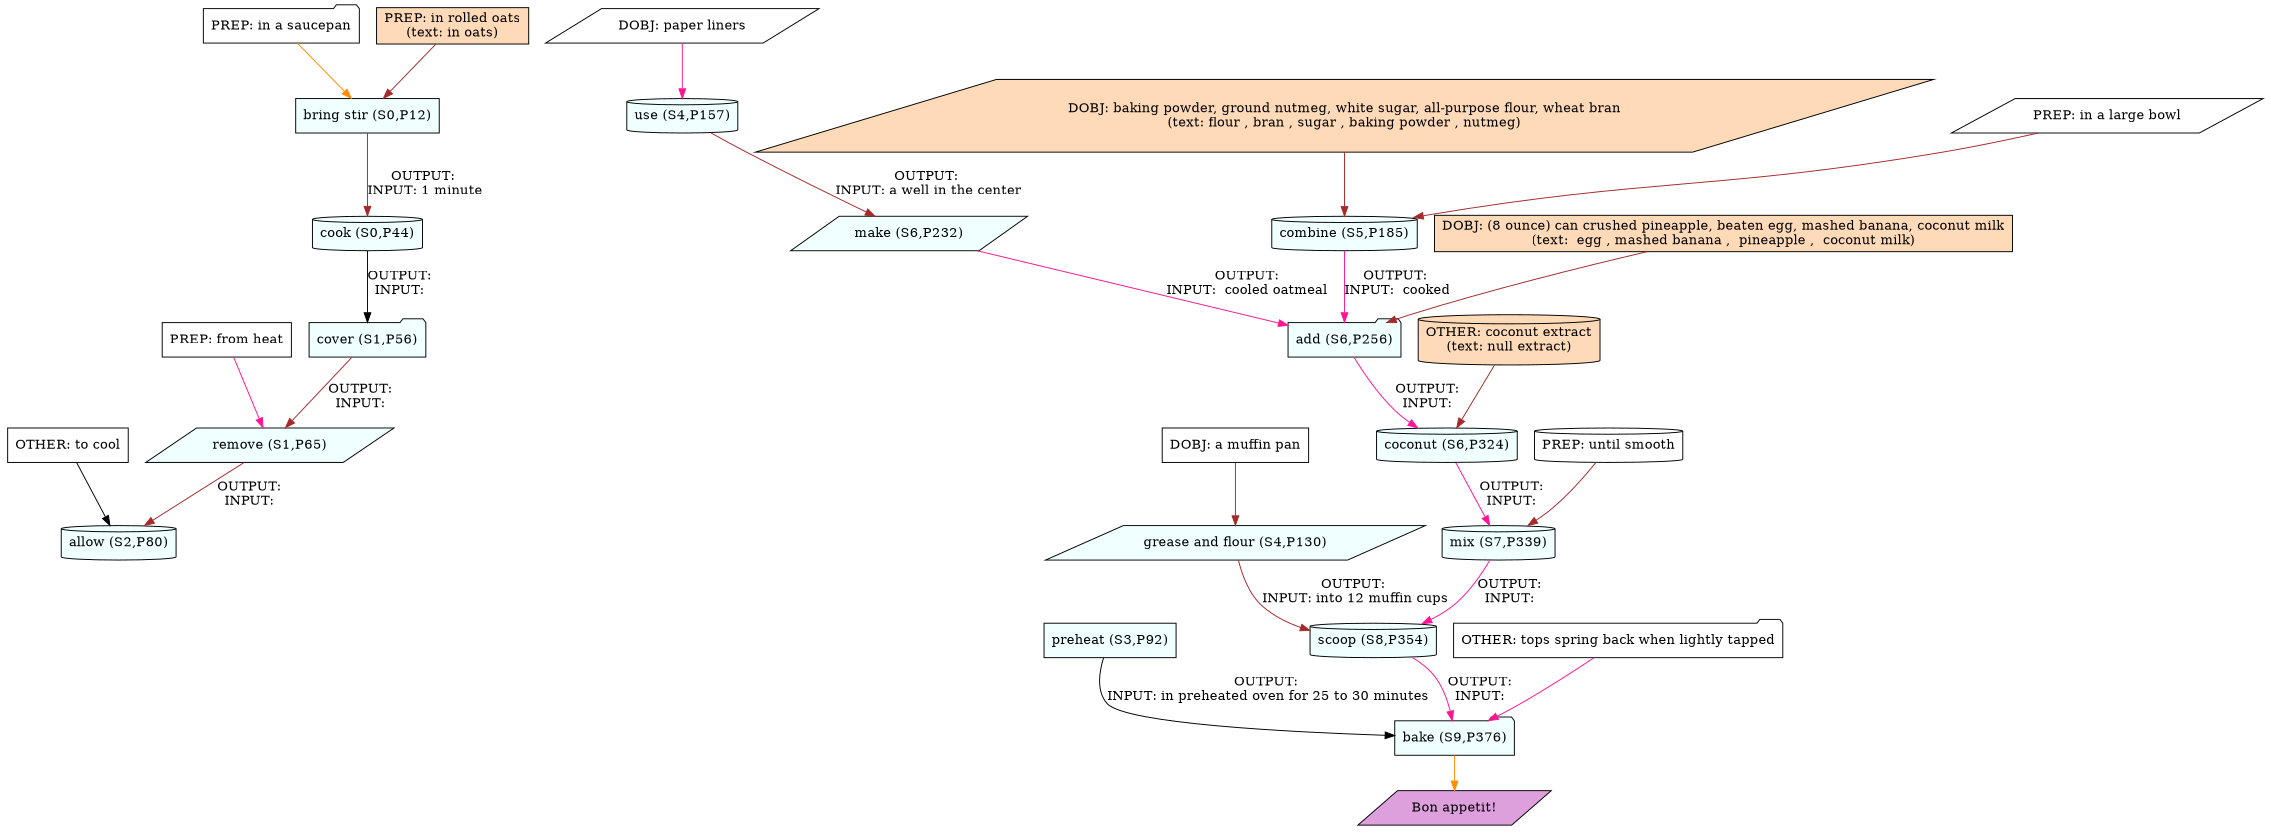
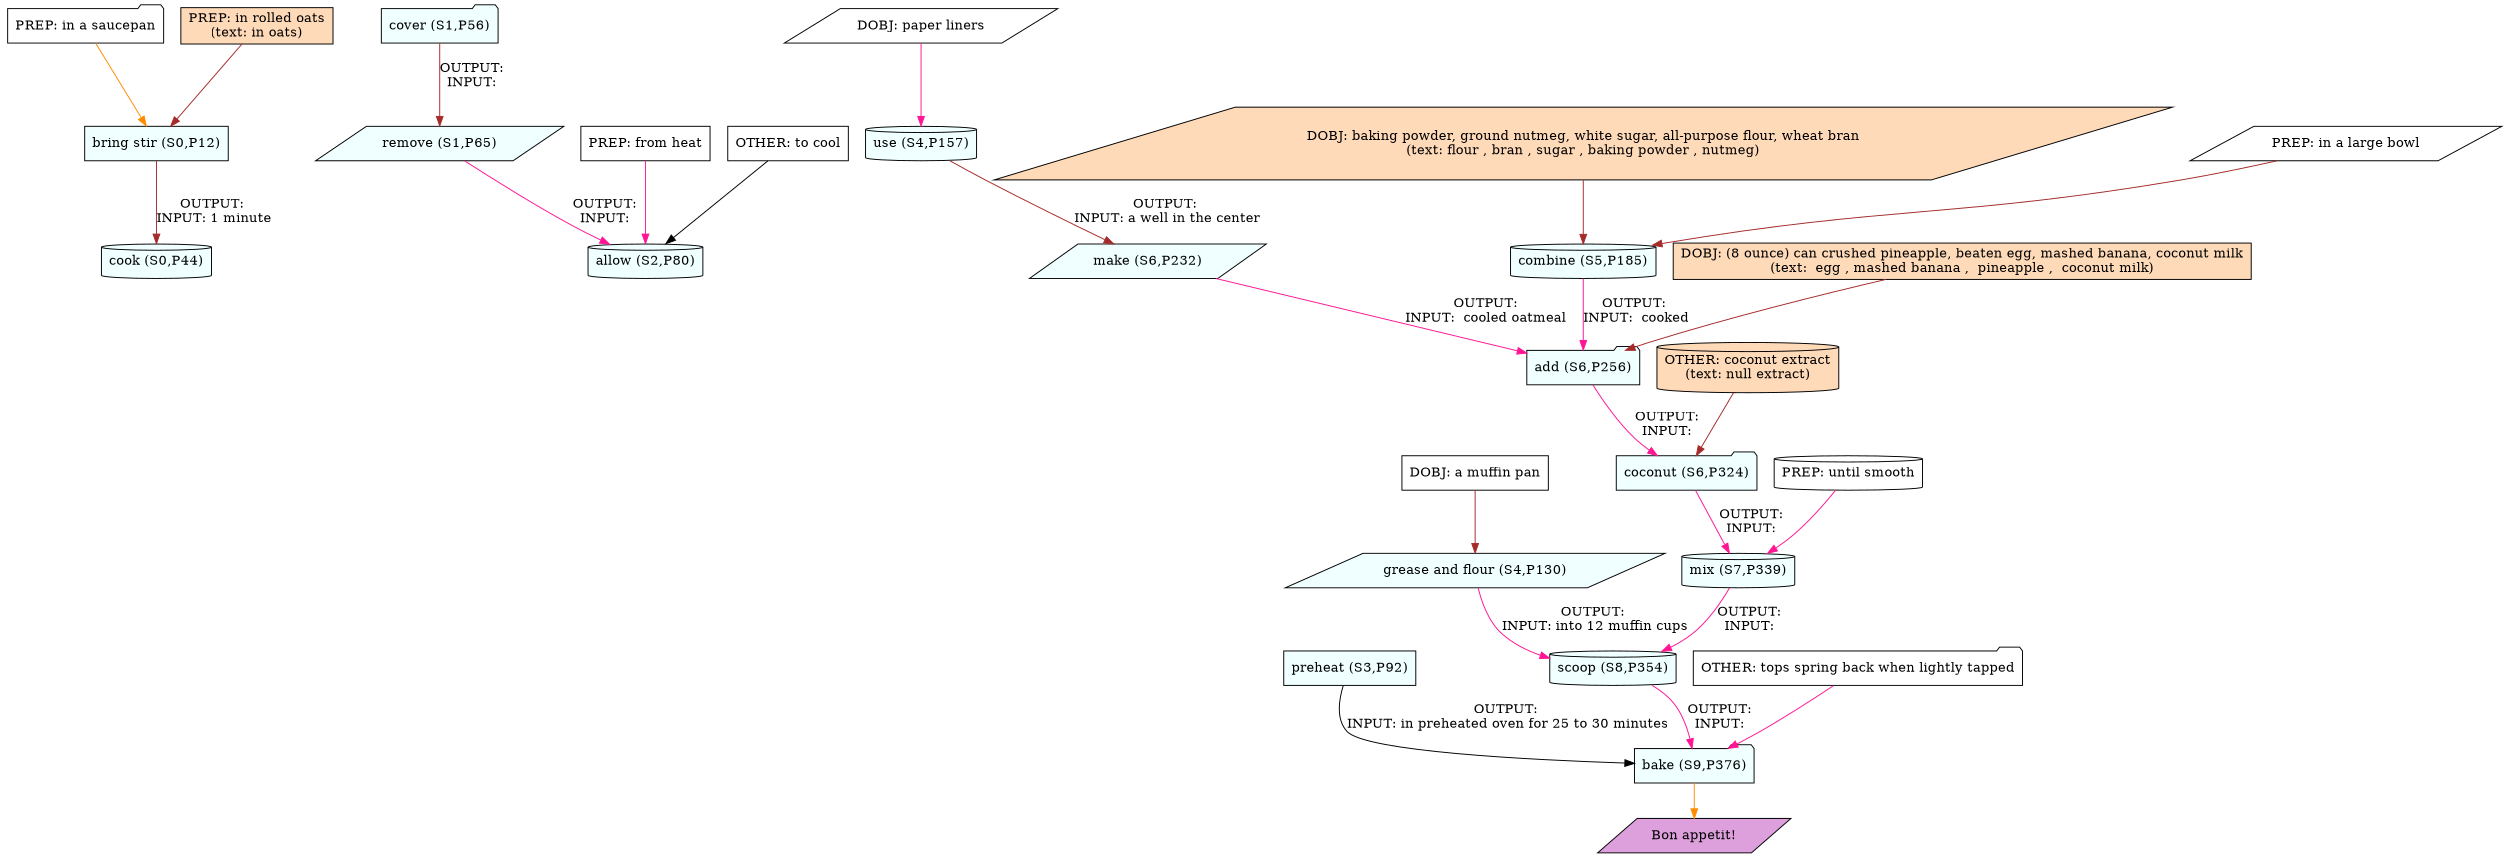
  digraph {
    node [fillcolor=azure shape=cylinder style=filled]
    edge [color=brown]
    n1 [label="bring stir (S0,P12)" shape=box]
    n2 [label="cook (S0,P44)"]
    n3 [label="cover (S1,P56)" shape=folder]
    n4 [label="remove (S1,P65)" shape=parallelogram]
    n5 [label="allow (S2,P80)"]
    n6 [label="preheat (S3,P92)" shape=box]
    n7 [label="bake (S9,P376)" shape=folder]
    n8 [fillcolor=plum label="Bon appetit!" shape=parallelogram]
    n9 [label="grease and flour (S4,P130)" shape=parallelogram]
    n10 [label="scoop (S8,P354)"]
    n11 [label="use (S4,P157)"]
    n12 [label="make (S6,P232)" shape=parallelogram]
    n13 [label="add (S6,P256)" shape=folder]
    n14 [label="combine (S5,P185)"]
-   n15 [label="coconut (S6,P324)"]
+   n15 [label="coconut (S6,P324)" shape=folder]
    n16 [label="mix (S7,P339)"]
    n17 [fillcolor=white label="DOBJ: a muffin pan" shape=box]
    n18 [fillcolor=peachpuff label="DOBJ: baking powder, ground nutmeg, white sugar, all-purpose flour, wheat bran\n(text: flour , bran , sugar , baking powder , nutmeg)" shape=parallelogram]
    n19 [fillcolor=white label="PREP: in a large bowl" shape=parallelogram]
    n20 [fillcolor=white label="PREP: in a saucepan" shape=folder]
    n21 [fillcolor=peachpuff label="PREP: in rolled oats\n(text: in oats)" shape=box]
    n22 [fillcolor=white label="DOBJ: paper liners" shape=parallelogram]
    n23 [fillcolor=white label="PREP: from heat" shape=box]
    n24 [fillcolor=white label="OTHER: to cool" shape=box]
    n25 [fillcolor=peachpuff label="DOBJ: (8 ounce) can crushed pineapple, beaten egg, mashed banana, coconut milk\n(text:  egg , mashed banana ,  pineapple ,  coconut milk)" shape=box]
    n26 [fillcolor=peachpuff label="OTHER: coconut extract\n(text: null extract)"]
    n27 [fillcolor=white label="PREP: until smooth"]
    n28 [fillcolor=white label="OTHER: tops spring back when lightly tapped" shape=folder]
    n1 -> n2 [label="OUTPUT: \nINPUT: 1 minute"]
-   n2 -> n3 [color=black label="OUTPUT: \nINPUT: "]
    n3 -> n4 [label="OUTPUT: \nINPUT: "]
-   n4 -> n5 [label="OUTPUT: \nINPUT: "]
+   n4 -> n5 [color=deeppink label="OUTPUT: \nINPUT: "]
    n6 -> n7 [color=black label="OUTPUT: \nINPUT: in preheated oven for 25 to 30 minutes"]
    n7 -> n8 [color=darkorange]
-   n9 -> n10 [label="OUTPUT: \nINPUT: into 12 muffin cups"]
+   n9 -> n10 [color=deeppink label="OUTPUT: \nINPUT: into 12 muffin cups"]
    n10 -> n7 [color=deeppink label="OUTPUT: \nINPUT: "]
    n11 -> n12 [label="OUTPUT: \nINPUT: a well in the center"]
    n12 -> n13 [color=deeppink label="OUTPUT: \nINPUT:  cooled oatmeal "]
    n13 -> n15 [color=deeppink label="OUTPUT: \nINPUT: "]
    n14 -> n13 [color=deeppink label="OUTPUT: \nINPUT:  cooked"]
    n15 -> n16 [color=deeppink label="OUTPUT: \nINPUT: "]
    n16 -> n10 [color=deeppink label="OUTPUT: \nINPUT: "]
    n17 -> n9
    n18 -> n14
    n19 -> n14
    n20 -> n1 [color=darkorange]
    n21 -> n1
    n22 -> n11 [color=deeppink]
-   n23 -> n4 [color=deeppink]
+   n23 -> n5 [color=deeppink]
    n24 -> n5 [color=black]
    n25 -> n13
    n26 -> n15
-   n27 -> n16
+   n27 -> n16 [color=deeppink]
    n28 -> n7 [color=deeppink]
  }
